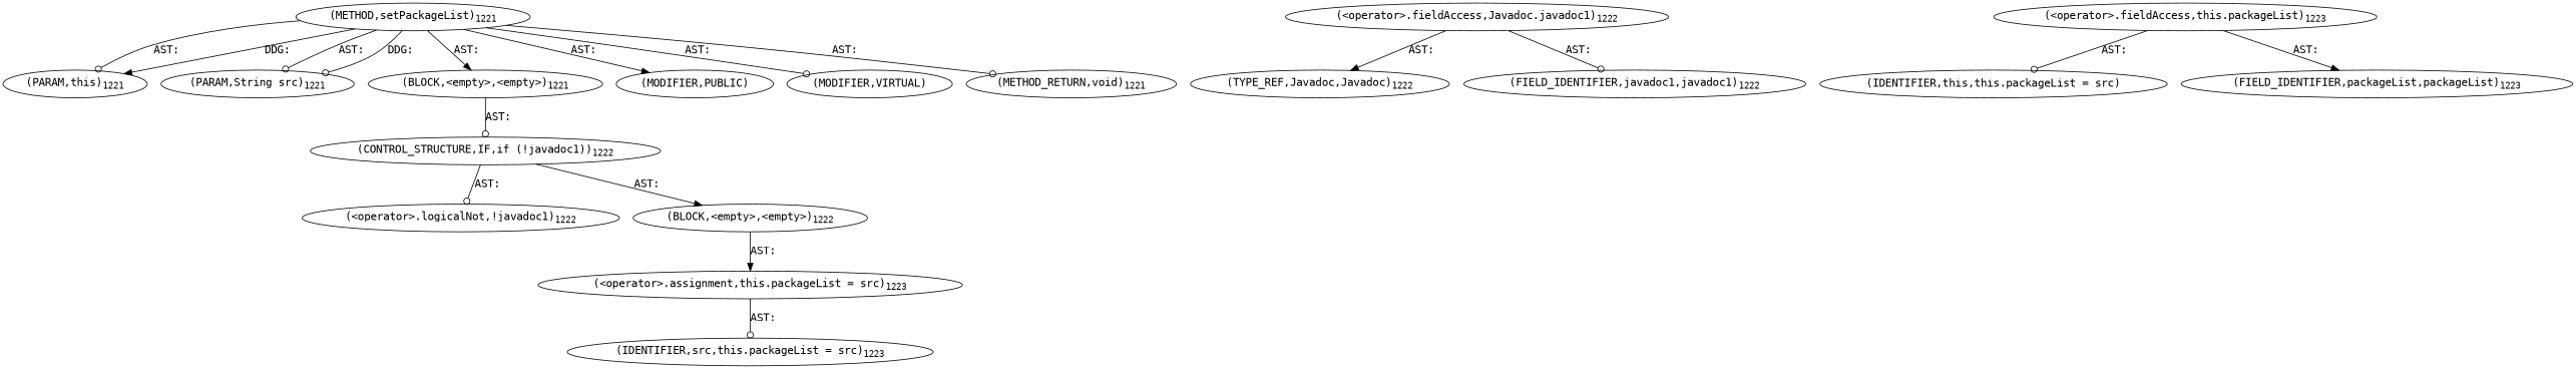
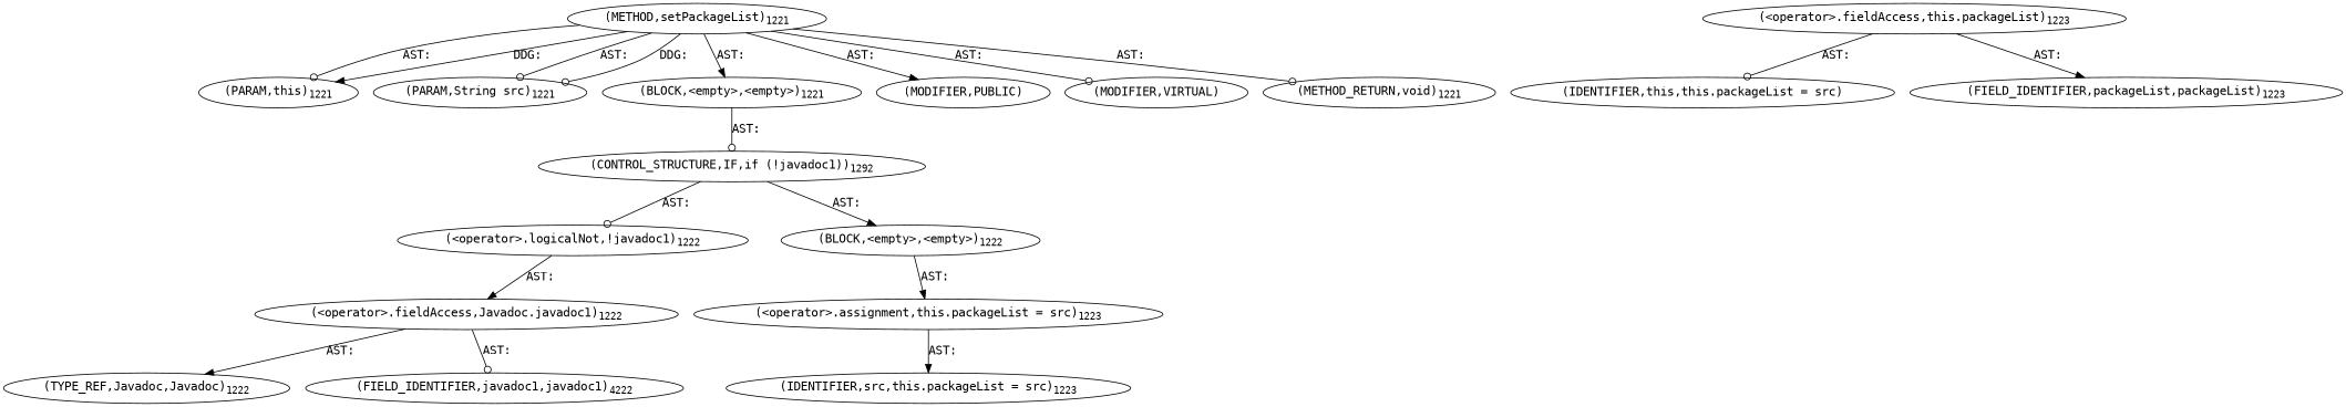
  digraph {
    fontname="DejaVu Sans Mono"
    node [fontname="DejaVu Sans Mono"]
    edge [arrowhead=odot fontname="DejaVu Sans Mono"]
    n1 [label=<(METHOD,setPackageList)<SUB>1221</SUB>>]
    n2 [label=<(PARAM,this)<SUB>1221</SUB>>]
    n3 [label=<(PARAM,String src)<SUB>1221</SUB>>]
    n4 [label=<(BLOCK,&lt;empty&gt;,&lt;empty&gt;)<SUB>1221</SUB>>]
    n5 [label=<(MODIFIER,PUBLIC)>]
    n6 [label=<(MODIFIER,VIRTUAL)>]
    n7 [label=<(METHOD_RETURN,void)<SUB>1221</SUB>>]
-   n8 [label=<(CONTROL_STRUCTURE,IF,if (!javadoc1))<SUB>1222</SUB>>]
+   n8 [label=<(CONTROL_STRUCTURE,IF,if (!javadoc1))<SUB>1292</SUB>>]
    n9 [label=<(&lt;operator&gt;.logicalNot,!javadoc1)<SUB>1222</SUB>>]
    n10 [label=<(BLOCK,&lt;empty&gt;,&lt;empty&gt;)<SUB>1222</SUB>>]
    n11 [label=<(&lt;operator&gt;.fieldAccess,Javadoc.javadoc1)<SUB>1222</SUB>>]
    n12 [label=<(&lt;operator&gt;.assignment,this.packageList = src)<SUB>1223</SUB>>]
    n13 [label=<(TYPE_REF,Javadoc,Javadoc)<SUB>1222</SUB>>]
-   n14 [label=<(FIELD_IDENTIFIER,javadoc1,javadoc1)<SUB>1222</SUB>>]
+   n14 [label=<(FIELD_IDENTIFIER,javadoc1,javadoc1)<SUB>4222</SUB>>]
    n15 [label=<(IDENTIFIER,src,this.packageList = src)<SUB>1223</SUB>>]
    n16 [label=<(&lt;operator&gt;.fieldAccess,this.packageList)<SUB>1223</SUB>>]
    n17 [label=<(IDENTIFIER,this,this.packageList = src)>]
    n18 [label=<(FIELD_IDENTIFIER,packageList,packageList)<SUB>1223</SUB>>]
    n1 -> n2 [label="AST: "]
    n1 -> n2 [arrowhead=normal label="DDG: "]
    n1 -> n3 [label="AST: "]
    n1 -> n3 [label="DDG: "]
    n1 -> n4 [arrowhead=normal label="AST: "]
    n1 -> n5 [arrowhead=normal label="AST: "]
    n1 -> n6 [label="AST: "]
    n1 -> n7 [label="AST: "]
    n4 -> n8 [label="AST: "]
    n8 -> n9 [label="AST: "]
    n8 -> n10 [arrowhead=normal label="AST: "]
+   n9 -> n11 [arrowhead=normal label="AST: "]
    n10 -> n12 [arrowhead=normal label="AST: "]
    n11 -> n13 [arrowhead=normal label="AST: "]
    n11 -> n14 [label="AST: "]
-   n12 -> n15 [label="AST: "]
+   n12 -> n15 [arrowhead=normal label="AST: "]
    n16 -> n17 [label="AST: "]
    n16 -> n18 [arrowhead=normal label="AST: "]
  }
